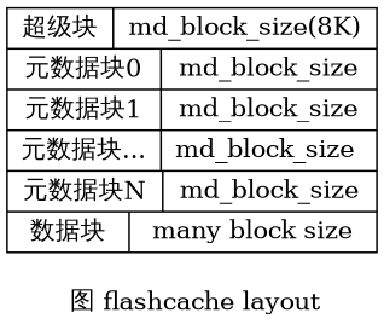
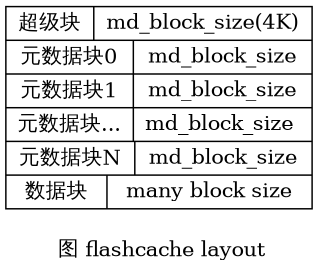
  digraph {
    label="\n 图 flashcache layout"
    rankdir=LR
-   n1 [label=" { 超级块 | md_block_size(8K) } | { 元数据块0 | md_block_size } | { 元数据块1| md_block_size } | { 元数据块... | \ md_block_size } | { 元数据块 N | md_block_size} |   { <data> 数据块 | many block size             } " shape=record]
+   n1 [label=" { 超级块 | md_block_size(4K) } | { 元数据块0 | md_block_size } | { 元数据块1| md_block_size } | { 元数据块... | \ md_block_size } | { 元数据块 N | md_block_size} |   { <data> 数据块 | many block size             } " shape=record]
  }
